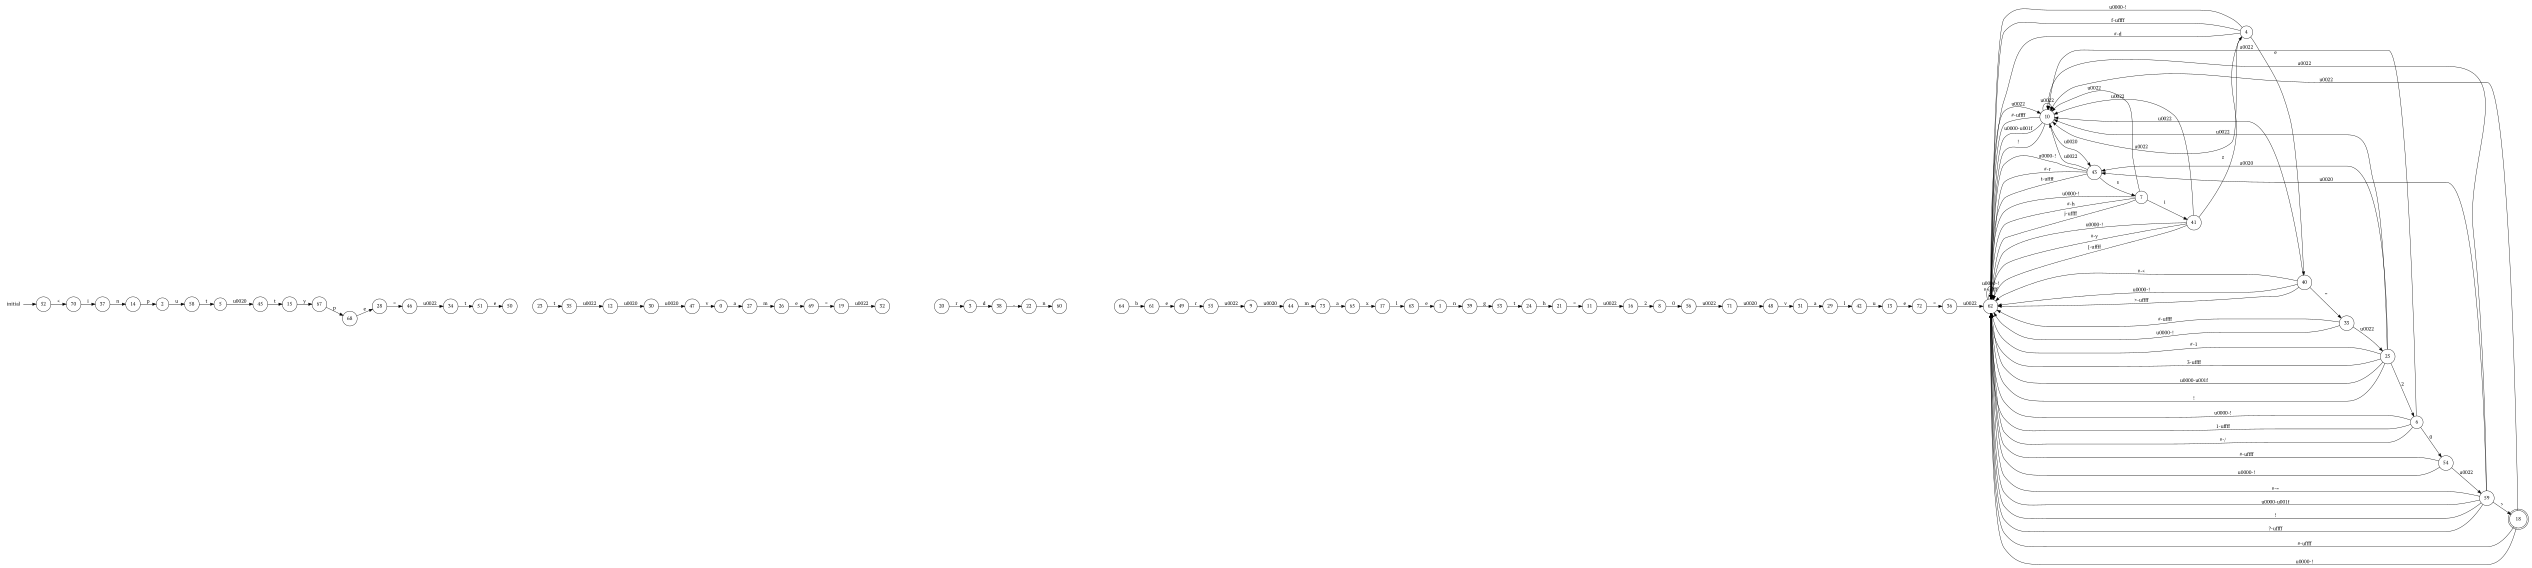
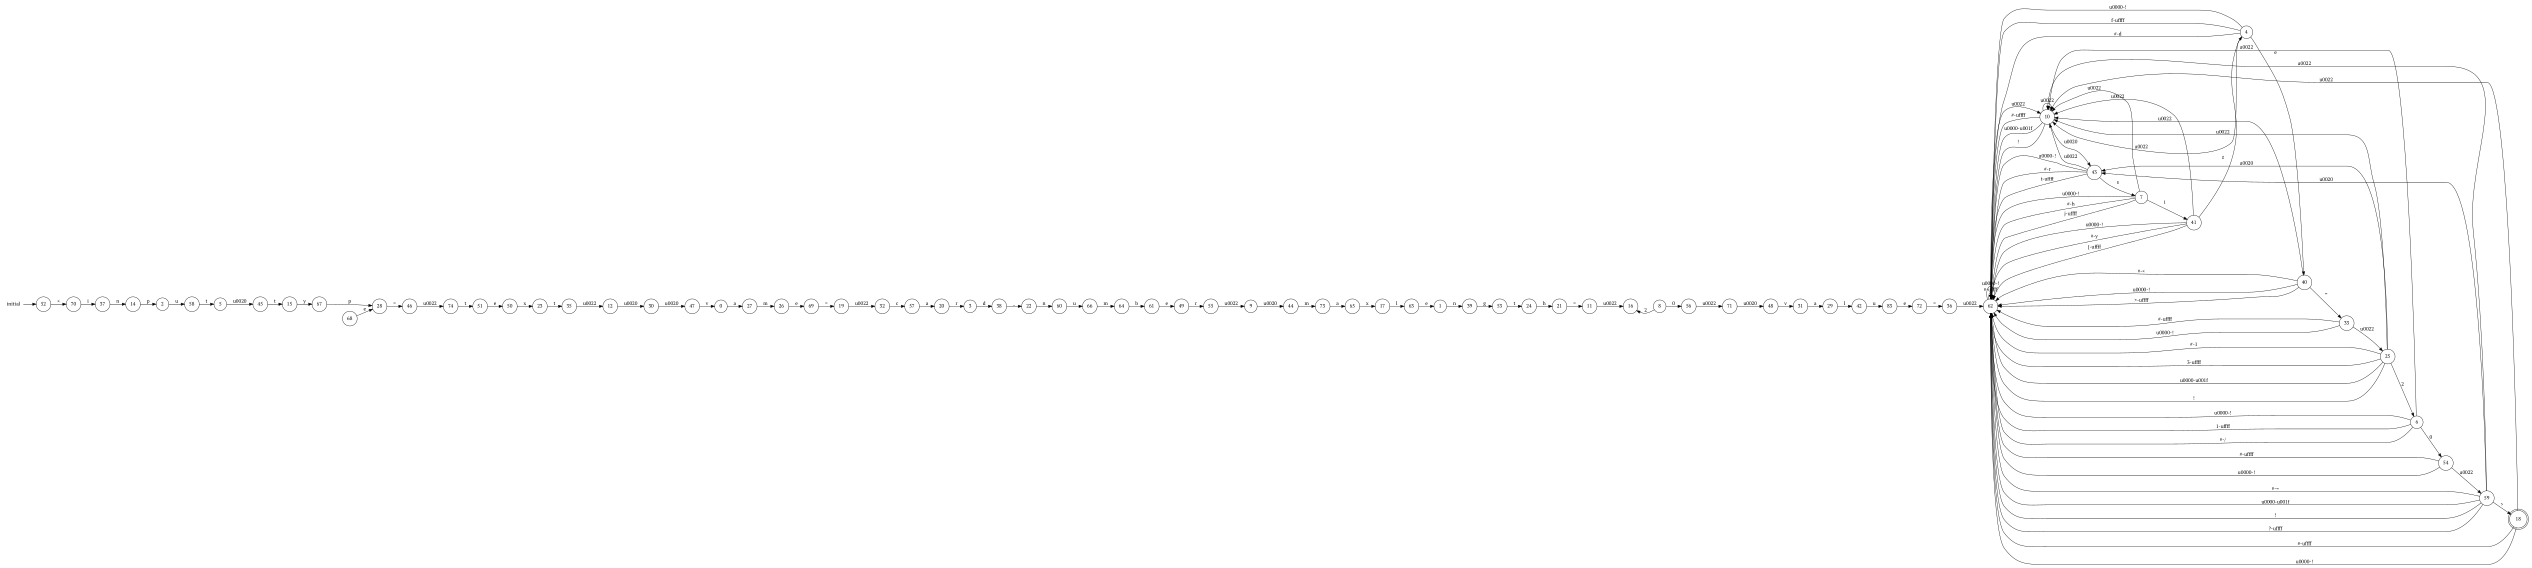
  digraph {
    fontname="PT Serif"
    rankdir=LR
    node [fontname="PT Serif" shape=circle]
    edge [fontname="PT Serif"]
    0
    27
    26
    69
    1
    39
    53
    24
    2
    58
    5
    45
    3
    38
    22
    60
    4
    10
    62
    40
    43
    33
    7
    25
    15
    67
    6
    54
    59
    18 [shape=doublecircle]
    41
    8
    56
    71
    48
    9
    44
    73
    65
    11
    16
    12
    30
    47
-   13
+   13 [label=83]
    72
    36
    14
    68
    28
    17
    63
    19
    32
+   57
    20
    21
+   66
    64
    23
    35
    46
-   34
+   34 [label=74]
    51
    29
    42
    31
    50
    37
    49
    55
    52
    70
    initial [shape=plaintext]
    61
    0 -> 27 [label=a]
    27 -> 26 [label=m]
    26 -> 69 [label=e]
    69 -> 19 [label="="]
    1 -> 39 [label=n]
    39 -> 53 [label=g]
    53 -> 24 [label=t]
    24 -> 21 [label=h]
    2 -> 58 [label=u]
    58 -> 5 [label=t]
    5 -> 45 [label="\u0020"]
    45 -> 15 [label=t]
    3 -> 38 [label=d]
    38 -> 22 [label=_]
    22 -> 60 [label=n]
+   60 -> 66 [label=u]
    4 -> 10 [label="\u0022"]
    4 -> 62 [label="\u0000-!"]
    4 -> 62 [label="f-\uffff"]
    4 -> 62 [label="#-d"]
    4 -> 40 [label=e]
    10 -> 10 [label="\u0022"]
    10 -> 62 [label="#-\uffff"]
    10 -> 62 [label="\u0000-\u001f"]
    10 -> 62 [label="!"]
    10 -> 43 [label="\u0020"]
    62 -> 10 [label="\u0022"]
    62 -> 62 [label="#-\uffff"]
    62 -> 62 [label="\u0000-!"]
    40 -> 10 [label="\u0022"]
    40 -> 62 [label="#-<"]
    40 -> 62 [label="\u0000-!"]
    40 -> 62 [label=">-\uffff"]
    40 -> 33 [label="="]
    43 -> 10 [label="\u0022"]
    43 -> 62 [label="\u0000-!"]
    43 -> 62 [label="#-r"]
    43 -> 62 [label="t-\uffff"]
    43 -> 7 [label=s]
    33 -> 62 [label="#-\uffff"]
    33 -> 62 [label="\u0000-!"]
    33 -> 25 [label="\u0022"]
    7 -> 10 [label="\u0022"]
    7 -> 62 [label="\u0000-!"]
    7 -> 62 [label="#-h"]
    7 -> 62 [label="j-\uffff"]
    7 -> 41 [label=i]
    25 -> 10 [label="\u0022"]
    25 -> 62 [label="#-1"]
    25 -> 62 [label="3-\uffff"]
    25 -> 62 [label="\u0000-\u001f"]
    25 -> 62 [label="!"]
    25 -> 43 [label="\u0020"]
    25 -> 6 [label=2]
    15 -> 67 [label=y]
-   67 -> 68 [label=p]
+   67 -> 28 [label=p]
    6 -> 10 [label="\u0022"]
    6 -> 62 [label="\u0000-!"]
    6 -> 62 [label="1-\uffff"]
    6 -> 62 [label="#-/"]
    6 -> 54 [label=0]
    54 -> 62 [label="#-\uffff"]
    54 -> 62 [label="\u0000-!"]
    54 -> 59 [label="\u0022"]
    59 -> 10 [label="\u0022"]
    59 -> 62 [label="#-="]
    59 -> 62 [label="\u0000-\u001f"]
    59 -> 62 [label="!"]
    59 -> 62 [label="?-\uffff"]
    59 -> 43 [label="\u0020"]
    59 -> 18 [label=">"]
    18 -> 10 [label="\u0022"]
    18 -> 62 [label="#-\uffff"]
    18 -> 62 [label="\u0000-!"]
    41 -> 4 [label=z]
    41 -> 10 [label="\u0022"]
    41 -> 62 [label="\u0000-!"]
    41 -> 62 [label="#-y"]
    41 -> 62 [label="{-\uffff"]
    8 -> 56 [label=0]
    56 -> 71 [label="\u0022"]
    71 -> 48 [label="\u0020"]
    48 -> 31 [label=v]
    9 -> 44 [label="\u0020"]
    44 -> 73 [label=m]
    73 -> 65 [label=a]
    65 -> 17 [label=x]
    11 -> 16 [label="\u0022"]
-   16 -> 8 [label=2]
+   8 -> 16 [label=2]
    12 -> 30 [label="\u0020"]
    30 -> 47 [label="\u0020"]
    47 -> 0 [label=v]
    13 -> 72 [label=e]
    72 -> 36 [label="="]
    36 -> 62 [label="\u0022"]
    14 -> 2 [label=p]
    68 -> 28 [label=e]
    28 -> 46 [label="="]
    17 -> 63 [label=l]
    63 -> 1 [label=e]
    19 -> 32 [label="\u0022"]
+   32 -> 57 [label=c]
+   57 -> 20 [label=a]
    20 -> 3 [label=r]
    21 -> 11 [label="="]
+   66 -> 64 [label=m]
    64 -> 61 [label=b]
    23 -> 35 [label=t]
    35 -> 12 [label="\u0022"]
    46 -> 34 [label="\u0022"]
    34 -> 51 [label=t]
    51 -> 50 [label=e]
    29 -> 42 [label=l]
    42 -> 13 [label=u]
    31 -> 29 [label=a]
+   50 -> 23 [label=x]
    37 -> 14 [label=n]
    49 -> 55 [label=r]
    55 -> 9 [label="\u0022"]
    52 -> 70 [label="<"]
    70 -> 37 [label=i]
    initial -> 52
    61 -> 49 [label=e]
  }
